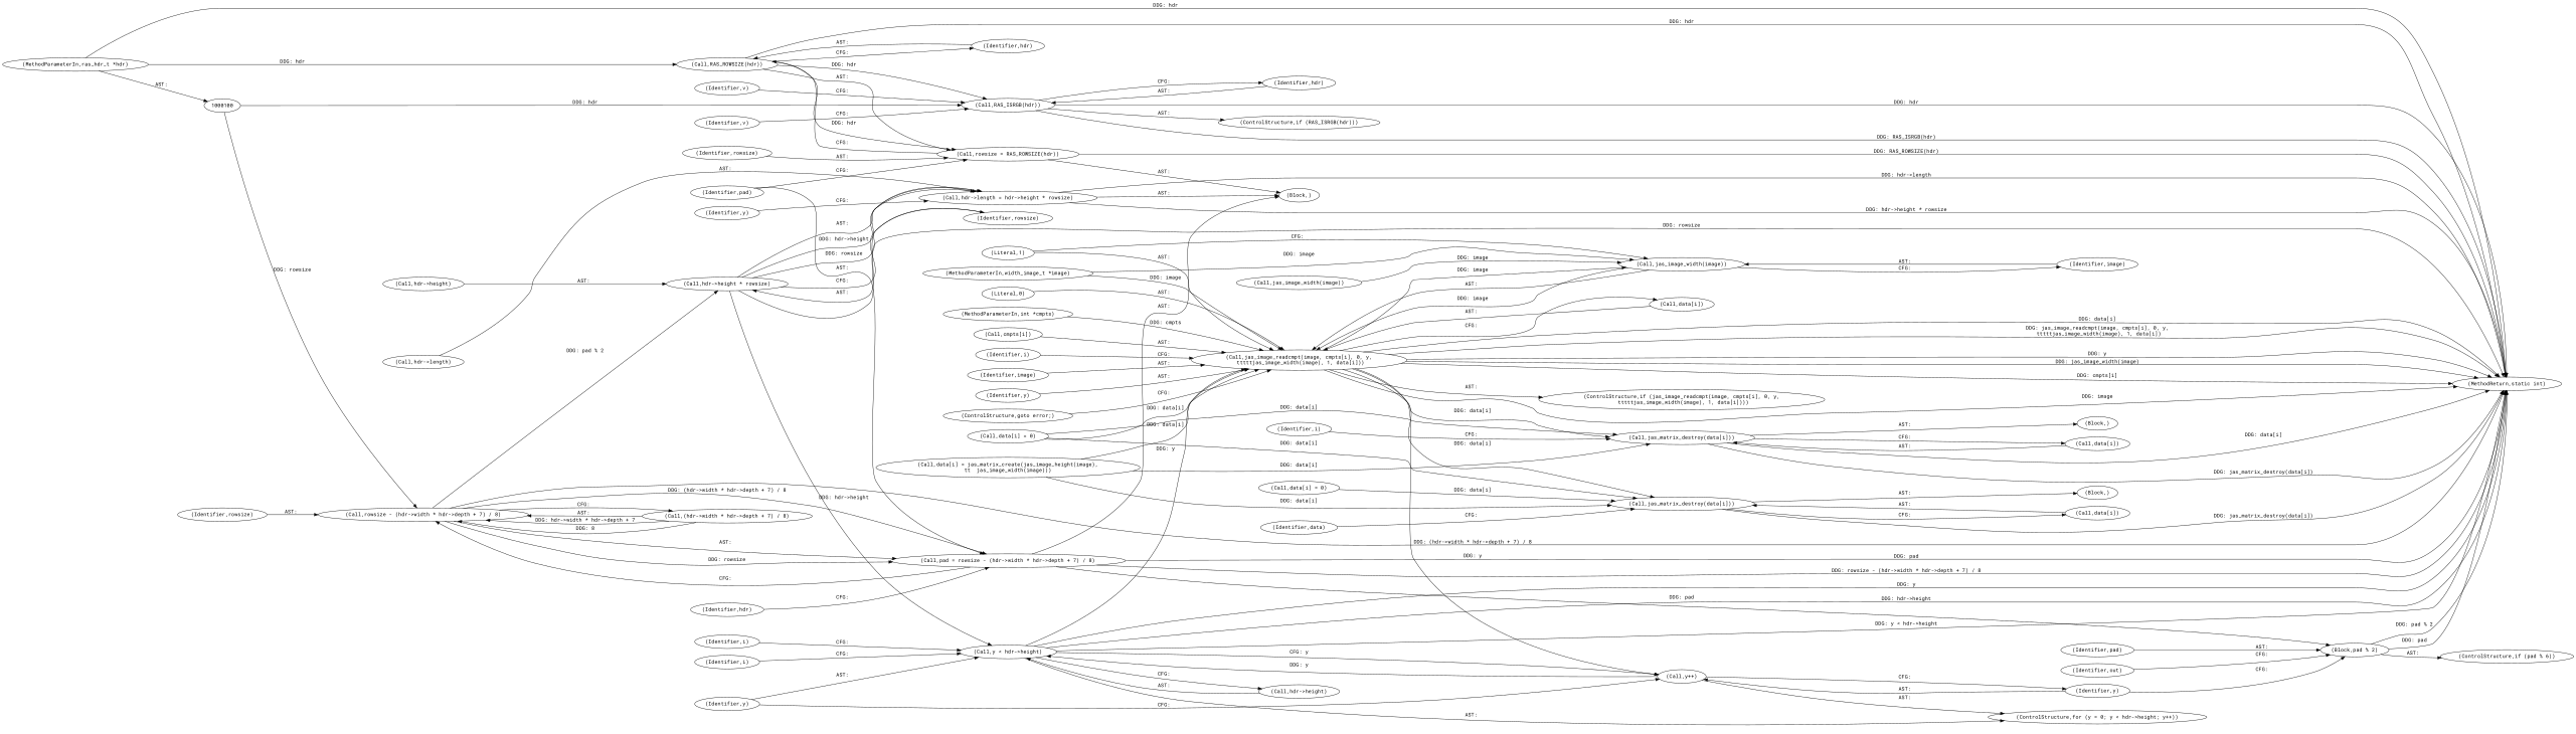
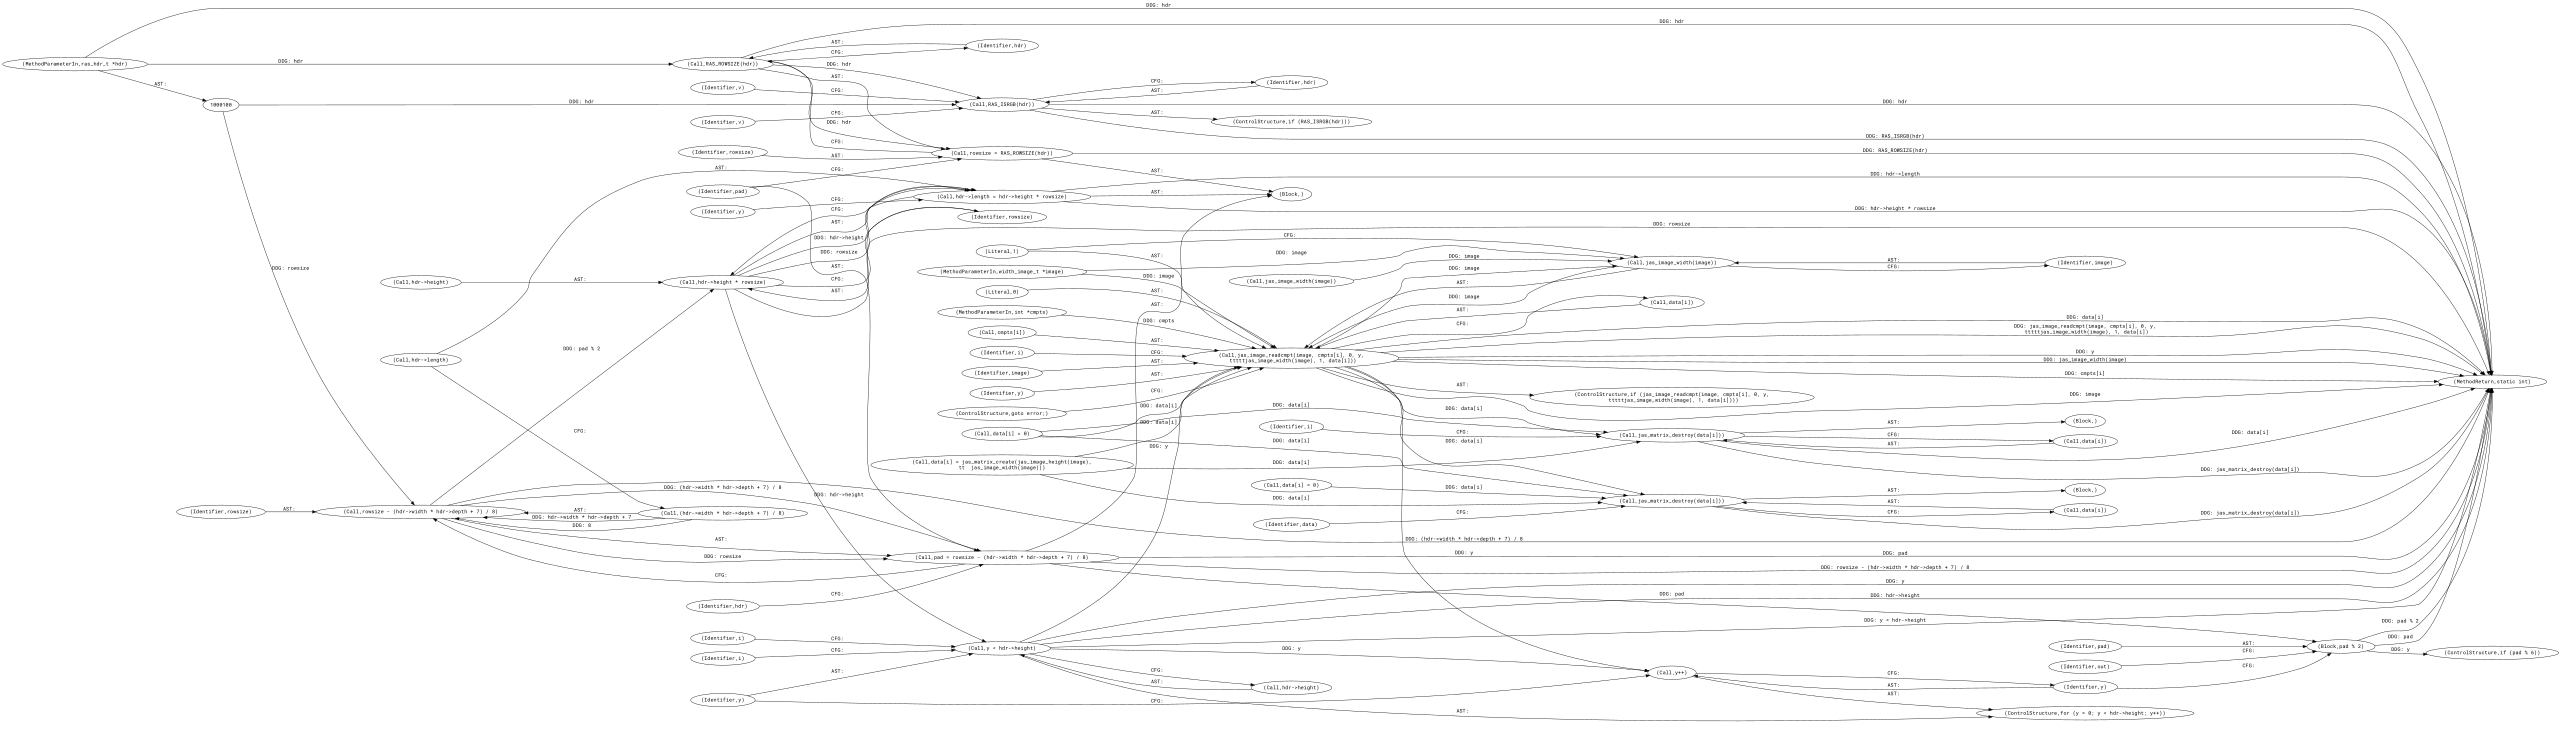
  digraph {
    fontname="Roboto Mono"
    rankdir=LR
    node [fontname="Roboto Mono"]
    edge [fontname="Roboto Mono"]
    n1 [label="(MethodParameterIn,ras_hdr_t *hdr)"]
    n2 [label="(Call,RAS_ROWSIZE(hdr))"]
    n3 [label="(MethodReturn,static int)"]
    1000100
    n5 [label="(Call,RAS_ISRGB(hdr))"]
    n6 [label="(Call,rowsize = RAS_ROWSIZE(hdr))"]
    n7 [label="(Identifier,hdr)"]
    n8 [label="(ControlStructure,if (RAS_ISRGB(hdr)))"]
    n9 [label="(Identifier,hdr)"]
    n10 [label="(Call,rowsize - (hdr->width * hdr->depth + 7) / 8)"]
    n11 [label="(Block,)"]
    n12 [label="(Call,pad = rowsize - (hdr->width * hdr->depth + 7) / 8)"]
    n13 [label="(Call,hdr->height * rowsize)"]
    n14 [label="(Call,(hdr->width * hdr->depth + 7) / 8)"]
    n15 [label="(Block,pad % 2)"]
    n16 [label="(Call,hdr->length = hdr->height * rowsize)"]
    n17 [label="(Call,y < hdr->height)"]
    n18 [label="(Identifier,rowsize)"]
    n19 [label="(ControlStructure,if (pad % 6))"]
    n20 [label="(Call,y++)"]
    n21 [label="(Call,jas_image_readcmpt(image, cmpts[i], 0, y,\n \t\t\t\t\tjas_image_width(image), 1, data[i]))"]
    n22 [label="(Call,hdr->height)"]
    n23 [label="(ControlStructure,for (y = 0; y < hdr->height; y++))"]
    n24 [label="(Identifier,y)"]
    n25 [label="(Call,jas_image_width(image))"]
    n26 [label="(Call,jas_matrix_destroy(data[i]))"]
    n27 [label="(Call,jas_matrix_destroy(data[i]))"]
    n28 [label="(Call,data[i])"]
    n29 [label="(ControlStructure,if (jas_image_readcmpt(image, cmpts[i], 0, y,\n \t\t\t\t\tjas_image_width(image), 1, data[i])))"]
    n30 [label="(Identifier,image)"]
    n31 [label="(Block,)"]
    n32 [label="(Call,data[i])"]
    n33 [label="(Block,)"]
    n34 [label="(Call,data[i])"]
    n35 [label="(Identifier,y)"]
    n36 [label="(Identifier,i)"]
    n37 [label="(Identifier,v)"]
    n38 [label="(Literal,1)"]
    n39 [label="(Call,hdr->length)"]
    n40 [label="(Identifier,out)"]
    n41 [label="(Call,data[i] = 0)"]
    n42 [label="(Identifier,hdr)"]
    n43 [label="(Identifier,rowsize)"]
    n44 [label="(Call,cmpts[i])"]
    n45 [label="(Identifier,v)"]
    n46 [label="(Identifier,i)"]
    n47 [label="(Identifier,i)"]
    n48 [label="(Call,data[i] = 0)"]
    n49 [label="(Identifier,image)"]
    n50 [label="(Identifier,y)"]
    n51 [label="(Identifier,data)"]
    n52 [label="(ControlStructure,goto error;)"]
    n53 [label="(Identifier,pad)"]
    n54 [label="(Call,hdr->height)"]
    n55 [label="(Identifier,y)"]
    n56 [label="(Identifier,i)"]
    n57 [label="(Call,data[i] = jas_matrix_create(jas_image_height(image),\n\t\t  jas_image_width(image)))"]
    n58 [label="(Call,jas_image_width(image))"]
    n59 [label="(Identifier,pad)"]
    n60 [label="(Identifier,rowsize)"]
    n61 [label="(MethodParameterIn,width_image_t *image)"]
    n62 [label="(Literal,0)"]
    n63 [label="(MethodParameterIn,int *cmpts)"]
    n1 -> n2 [label="DDG: hdr"]
    n1 -> n3 [label="DDG: hdr"]
    n1 -> 1000100 [label="AST: "]
    n2 -> n3 [label="DDG: hdr"]
    n2 -> n5 [label="DDG: hdr"]
    n2 -> n6 [label="AST: "]
    n2 -> n6 [label="DDG: hdr"]
    n2 -> n7 [label="CFG: "]
    1000100 -> n5 [label="DDG: hdr"]
    1000100 -> n10 [label="DDG: rowsize"]
    n5 -> n3 [label="DDG: hdr"]
    n5 -> n3 [label="DDG: RAS_ISRGB(hdr)"]
    n5 -> n8 [label="AST: "]
    n5 -> n9 [label="CFG: "]
    n6 -> n2 [label="CFG: "]
    n6 -> n3 [label="DDG: RAS_ROWSIZE(hdr)"]
    n6 -> n11 [label="AST: "]
    n7 -> n2 [label="AST: "]
    n9 -> n5 [label="AST: "]
    n10 -> n3 [label="DDG: (hdr->width * hdr->depth + 7) / 8"]
    n10 -> n12 [label="AST: "]
    n10 -> n12 [label="DDG: rowsize"]
    n10 -> n12 [label="DDG: (hdr->width * hdr->depth + 7) / 8"]
    n10 -> n13 [label="DDG: pad % 2"]
-   n10 -> n14 [label="CFG: "]
+   n39 -> n14 [label="CFG: "]
    n12 -> n3 [label="DDG: pad"]
    n12 -> n3 [label="DDG: rowsize - (hdr->width * hdr->depth + 7) / 8"]
    n12 -> n10 [label="CFG: "]
    n12 -> n11 [label="AST: "]
    n12 -> n15 [label="DDG: pad"]
    n13 -> n3 [label="DDG: rowsize"]
    n13 -> n16 [label="AST: "]
    n13 -> n16 [label="DDG: hdr->height"]
    n13 -> n16 [label="DDG: rowsize"]
    n13 -> n17 [label="DDG: hdr->height"]
    n13 -> n18 [label="CFG: "]
    n14 -> n10 [label="AST: "]
    n14 -> n10 [label="DDG: hdr->width * hdr->depth + 7"]
    n14 -> n10 [label="DDG: 8"]
    n15 -> n3 [label="DDG: pad % 2"]
    n15 -> n3 [label="DDG: pad"]
-   n15 -> n19 [label="AST: "]
+   n15 -> n19 [label="DDG: y"]
    n16 -> n3 [label="DDG: hdr->height * rowsize"]
    n16 -> n3 [label="DDG: hdr->length"]
    n16 -> n11 [label="AST: "]
+   n16 -> n13 [label="CFG: "]
    n17 -> n3 [label="DDG: y < hdr->height"]
    n17 -> n3 [label="DDG: hdr->height"]
    n17 -> n3 [label="DDG: y"]
-   n17 -> n20 [label="CFG: y"]
+   n17 -> n20 [label="DDG: y"]
    n17 -> n21 [label="DDG: y"]
    n17 -> n22 [label="CFG: "]
    n17 -> n23 [label="AST: "]
    n18 -> n13 [label="AST: "]
-   n20 -> n17 [label="DDG: y"]
    n20 -> n23 [label="AST: "]
    n20 -> n24 [label="CFG: "]
    n21 -> n3 [label="DDG: jas_image_readcmpt(image, cmpts[i], 0, y,\n \t\t\t\t\tjas_image_width(image), 1, data[i])"]
    n21 -> n3 [label="DDG: y"]
    n21 -> n3 [label="DDG: jas_image_width(image)"]
    n21 -> n3 [label="DDG: cmpts[i]"]
    n21 -> n3 [label="DDG: image"]
    n21 -> n3 [label="DDG: data[i]"]
    n21 -> n20 [label="DDG: y"]
    n21 -> n25 [label="DDG: image"]
    n21 -> n26 [label="DDG: data[i]"]
    n21 -> n27 [label="DDG: data[i]"]
    n21 -> n28 [label="CFG: "]
    n21 -> n29 [label="AST: "]
    n22 -> n17 [label="AST: "]
    n24 -> n15 [label="CFG: "]
    n24 -> n20 [label="AST: "]
    n25 -> n21 [label="AST: "]
    n25 -> n21 [label="DDG: image"]
    n25 -> n30 [label="CFG: "]
    n26 -> n3 [label="DDG: jas_matrix_destroy(data[i])"]
    n26 -> n31 [label="AST: "]
    n26 -> n32 [label="CFG: "]
    n27 -> n3 [label="DDG: jas_matrix_destroy(data[i])"]
    n27 -> n3 [label="DDG: data[i]"]
    n27 -> n33 [label="AST: "]
    n27 -> n34 [label="CFG: "]
    n28 -> n21 [label="AST: "]
    n30 -> n25 [label="AST: "]
    n32 -> n26 [label="AST: "]
    n34 -> n27 [label="AST: "]
    n35 -> n16 [label="CFG: "]
    n36 -> n27 [label="CFG: "]
    n37 -> n5 [label="CFG: "]
    n38 -> n21 [label="AST: "]
    n38 -> n25 [label="CFG: "]
    n39 -> n16 [label="AST: "]
    n40 -> n15 [label="CFG: "]
    n41 -> n26 [label="DDG: data[i]"]
    n42 -> n12 [label="CFG: "]
    n43 -> n10 [label="AST: "]
    n44 -> n21 [label="AST: "]
    n45 -> n5 [label="CFG: "]
    n46 -> n21 [label="CFG: "]
    n47 -> n17 [label="CFG: "]
    n48 -> n21 [label="DDG: data[i]"]
    n48 -> n26 [label="DDG: data[i]"]
    n48 -> n27 [label="DDG: data[i]"]
    n49 -> n21 [label="AST: "]
    n50 -> n21 [label="AST: "]
    n51 -> n26 [label="CFG: "]
    n52 -> n21 [label="CFG: "]
    n53 -> n15 [label="AST: "]
    n54 -> n13 [label="AST: "]
    n55 -> n17 [label="AST: "]
    n55 -> n20 [label="CFG: "]
    n56 -> n17 [label="CFG: "]
    n57 -> n21 [label="DDG: data[i]"]
    n57 -> n26 [label="DDG: data[i]"]
    n57 -> n27 [label="DDG: data[i]"]
    n58 -> n25 [label="DDG: image"]
    n59 -> n6 [label="CFG: "]
    n59 -> n12 [label="AST: "]
    n60 -> n6 [label="AST: "]
    n61 -> n21 [label="DDG: image"]
    n61 -> n25 [label="DDG: image"]
    n62 -> n21 [label="AST: "]
    n63 -> n21 [label="DDG: cmpts"]
  }
